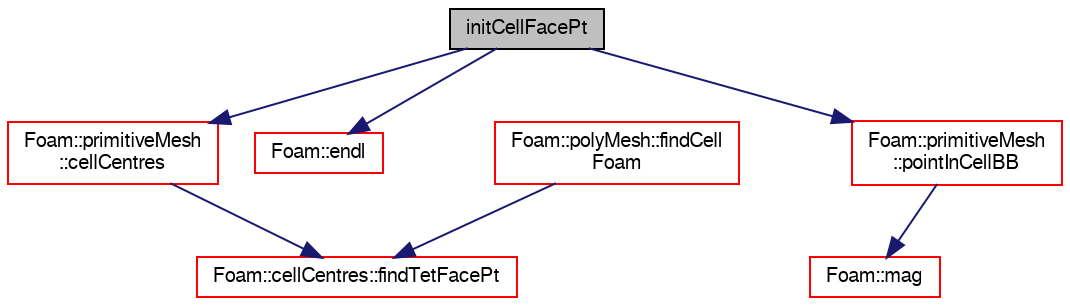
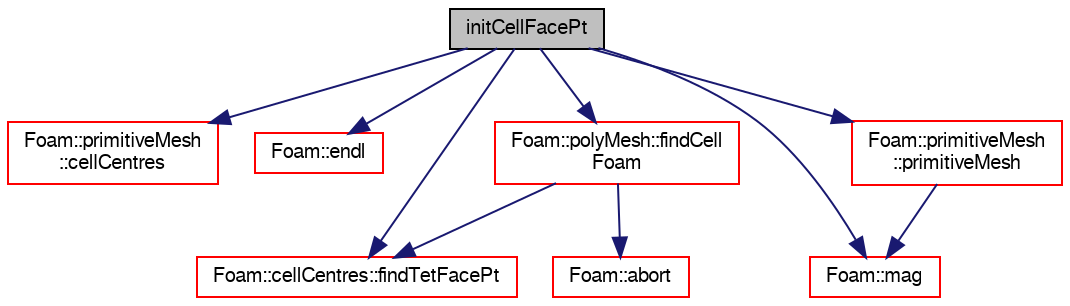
  digraph {
    rankdir=TB
    node [color=red fontname=FreeSans fontsize=10 shape=record]
    edge [color=midnightblue fontname=FreeSans fontsize=10 labelfontname=FreeSans labelfontsize=10 style=solid]
    n1 [color=black fillcolor=grey75 fontcolor=black height=0.2 label=initCellFacePt style=filled width=0.4]
    n2 [height=0.2 label="Foam::primitiveMesh\l::cellCentres" width=0.4]
    n3 [height=0.2 label="Foam::endl" width=0.4]
    n4 [height=0.2 label="Foam::polyMesh::findCell\lFoam" width=0.4]
    n5 [height=0.2 label="Foam::cellCentres::findTetFacePt" width=0.4]
    n6 [height=0.2 label="Foam::mag" width=0.4]
-   n7 [height=0.2 label="Foam::primitiveMesh\l::pointInCellBB" width=0.4]
+   n7 [height=0.2 label="Foam::primitiveMesh\l::primitiveMesh" width=0.4]
+   n8 [height=0.2 label="Foam::abort" width=0.4]
    n1 -> n2
    n1 -> n3
-   n2 -> n5
+   n1 -> n4
+   n1 -> n5
+   n1 -> n6
    n1 -> n7
    n4 -> n5
+   n4 -> n8
    n7 -> n6
  }
